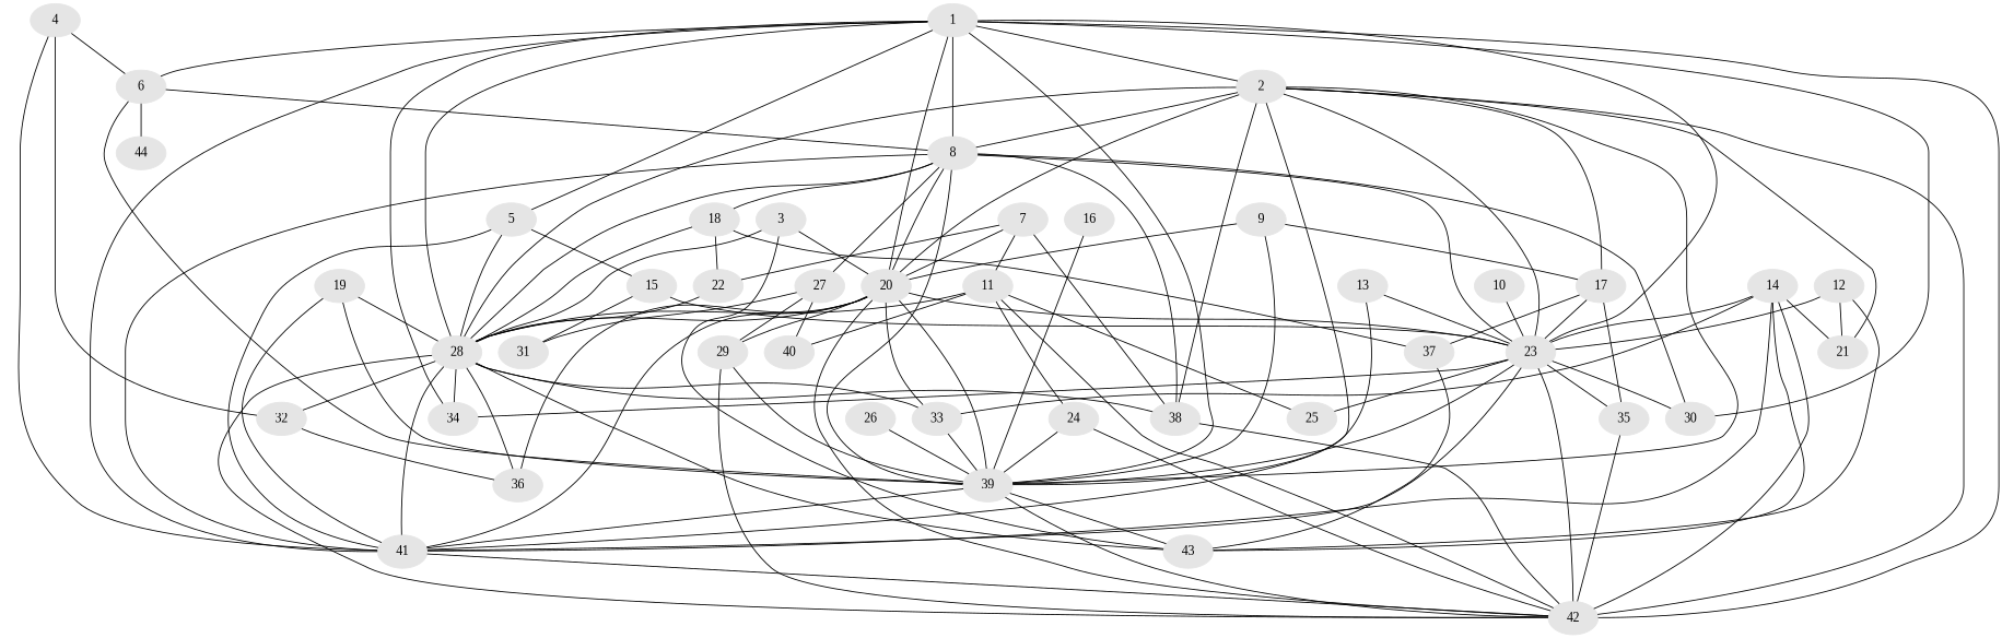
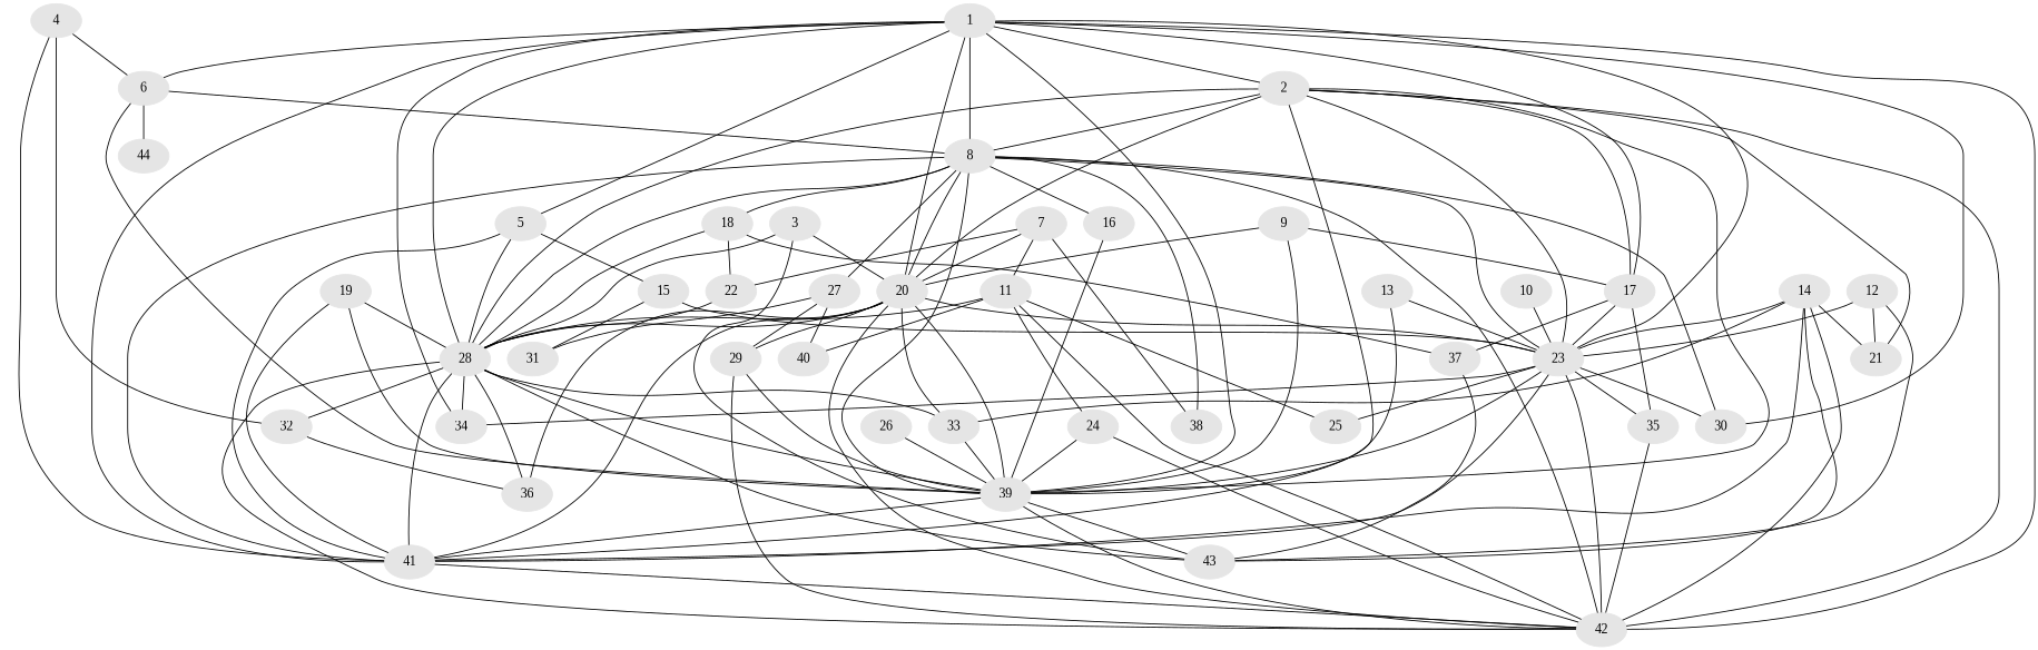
  graph {
    fontname="Liberation Serif"
    node [color=gray90 fontname="Liberation Serif" style=filled]
    edge [fontname="Liberation Serif" weight=1.0]
    1
    2
    5
    6
    8
    17
    20
    23
    28
    30
    34
    39
    41
    42
    21
    38
    15
    44
    16
    18
    27
    35
    37
    33
    29
    36
    25
    43
    32
    3
    4
    31
    7
    11
    22
    24
    40
    9
    10
    12
    13
    14
    19
    26
    1 -- 2 [weight=2.0]
    1 -- 5
    1 -- 6
    1 -- 8 [weight=3.0]
+   1 -- 17
    1 -- 20 [weight=2.0]
    1 -- 23 [weight=2.0]
    1 -- 28 [weight=3.0]
    1 -- 30
    1 -- 34
    1 -- 39 [weight=2.0]
    1 -- 41 [weight=3.0]
    1 -- 42 [weight=4.0]
    2 -- 8
    2 -- 17
    2 -- 20
    2 -- 23
    2 -- 28
    2 -- 39
    2 -- 41 [weight=2.0]
    2 -- 42
    2 -- 21
-   2 -- 38 [weight=2.0]
    5 -- 28
    5 -- 41
    5 -- 15
    6 -- 8
    6 -- 39
    6 -- 44
    8 -- 20
    8 -- 23
    8 -- 28
    8 -- 30
    8 -- 39
    8 -- 41
-   38 -- 42
+   8 -- 42
    8 -- 38
+   8 -- 16
    8 -- 18
    8 -- 27 [weight=2.0]
    17 -- 23
    17 -- 35
    17 -- 37 [weight=2.0]
    20 -- 23
    20 -- 28
    20 -- 39 [weight=2.0]
    20 -- 41
    20 -- 42
    20 -- 33
    20 -- 29 [weight=2.0]
    20 -- 36 [weight=2.0]
    23 -- 30
    23 -- 34 [weight=2.0]
    23 -- 39
    23 -- 41
    23 -- 42 [weight=3.0]
    23 -- 35
    23 -- 25
    28 -- 34
-   28 -- 38
+   28 -- 39
    28 -- 41 [weight=2.0]
    28 -- 42
    28 -- 33
    28 -- 36
    28 -- 43
    28 -- 32
    39 -- 41 [weight=2.0]
    39 -- 42
    39 -- 43
    41 -- 42
    15 -- 23 [weight=2.0]
    15 -- 31
    16 -- 39
    18 -- 28
    18 -- 37
    18 -- 22
    27 -- 29
    27 -- 31
    27 -- 40
    35 -- 42
    37 -- 43
    33 -- 39
    29 -- 39
    29 -- 42
    32 -- 36
    3 -- 20
    3 -- 28
    3 -- 43
    4 -- 6
    4 -- 41
    4 -- 32
    7 -- 20
    7 -- 38
    7 -- 11
    7 -- 22
    11 -- 28 [weight=2.0]
    11 -- 42
    11 -- 25
    11 -- 24
    11 -- 40
    22 -- 28
    24 -- 39
    24 -- 42
    9 -- 17
    9 -- 20
    9 -- 39
    10 -- 23
    12 -- 23 [weight=2.0]
    12 -- 21
    12 -- 43
    13 -- 23
    13 -- 39
    14 -- 23
    14 -- 41
    14 -- 42
    14 -- 21
    14 -- 33
    14 -- 43
    19 -- 28
    19 -- 39
    19 -- 41
    26 -- 39 [weight=2.0]
  }
